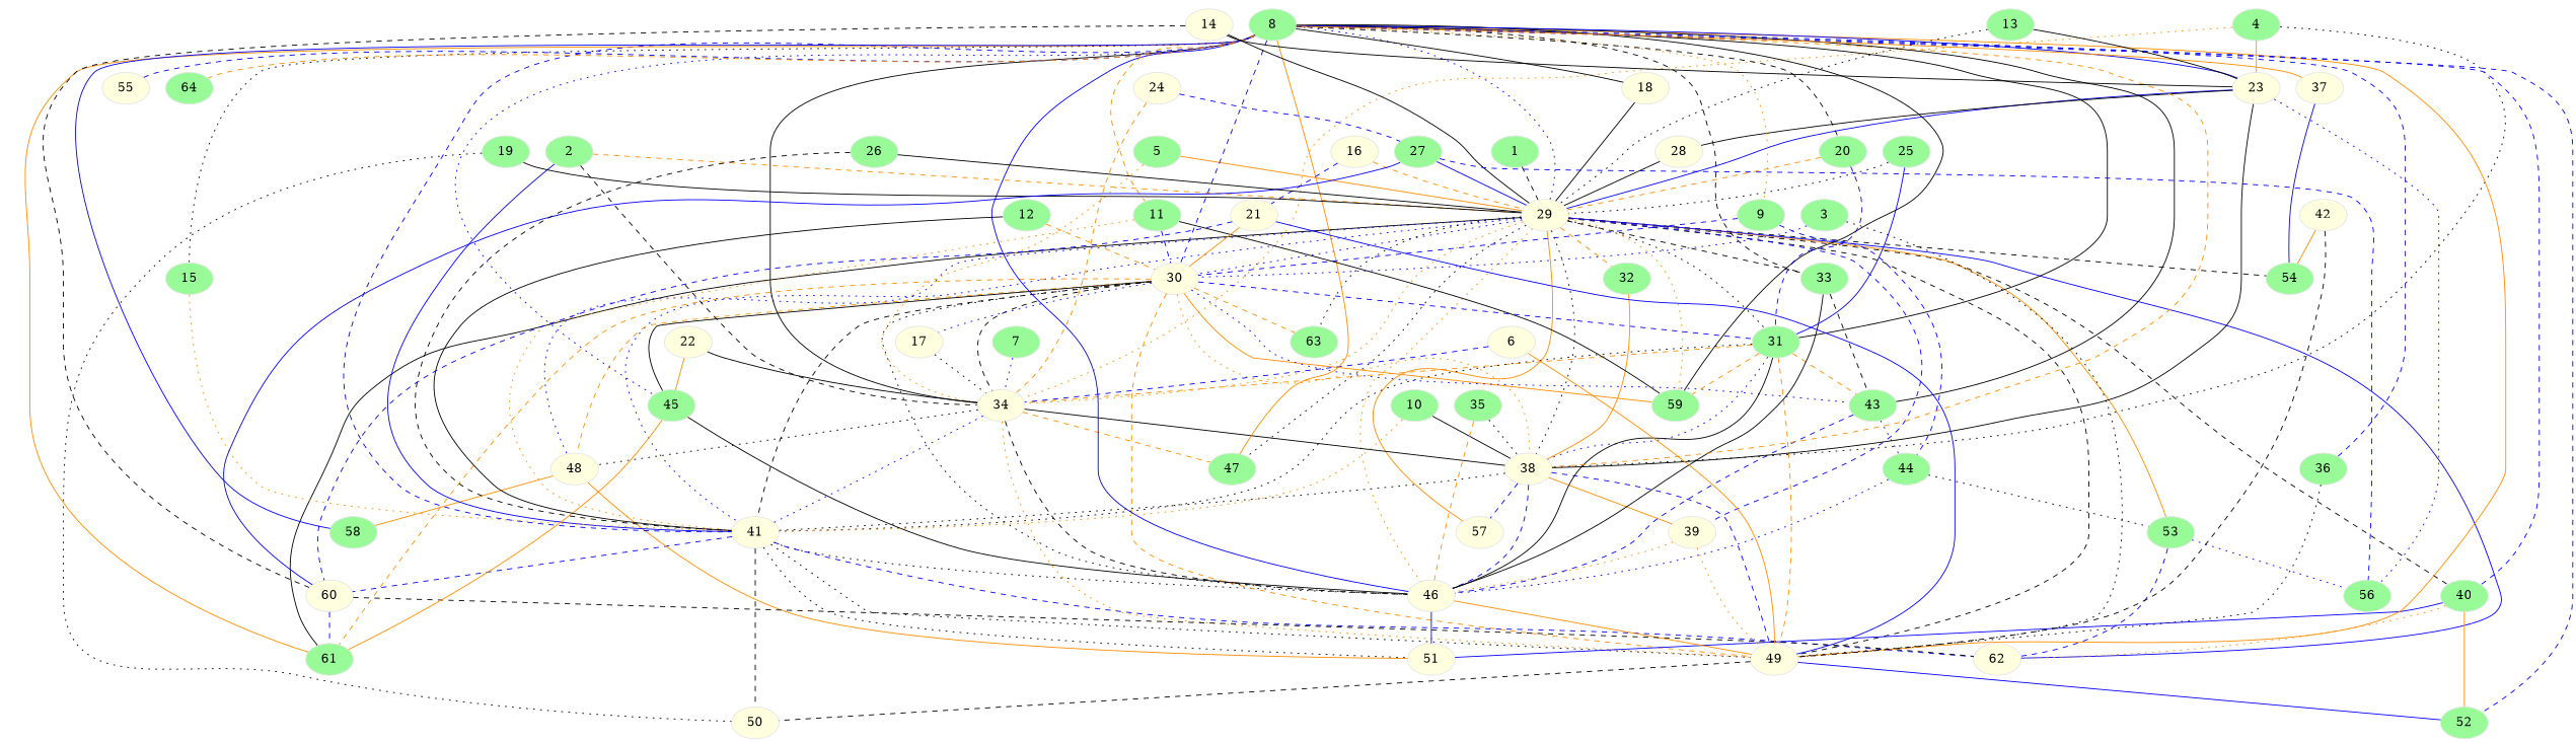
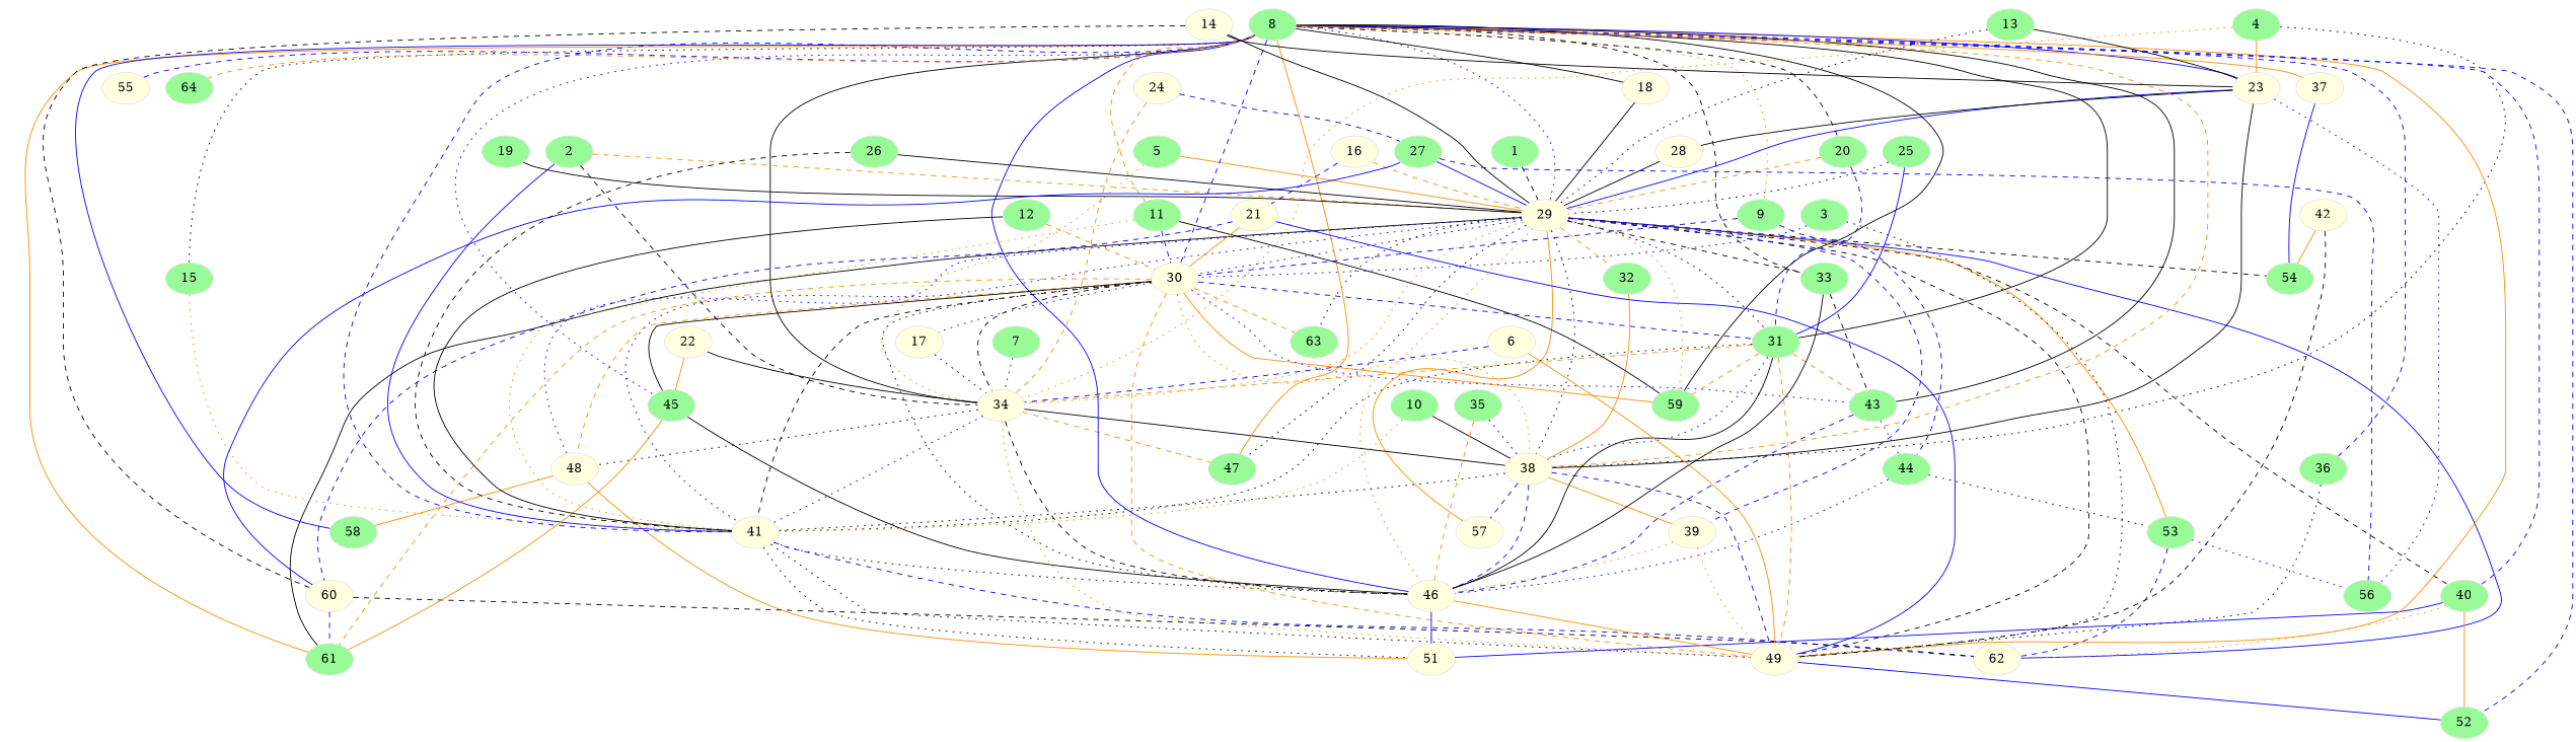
  graph {
    node [color=gray90 fillcolor=palegreen style=filled]
    edge [color=black style=dashed weight=1.0]
    29 [fillcolor=lightyellow]
    1
    34 [fillcolor=lightyellow]
    41 [fillcolor=lightyellow]
    30 [fillcolor=lightyellow]
    49 [fillcolor=lightyellow]
    38 [fillcolor=lightyellow]
    31
    33
    40
    46 [fillcolor=lightyellow]
    47
    59
    61
    32
    39 [fillcolor=lightyellow]
    48 [fillcolor=lightyellow]
    53
    54
    57 [fillcolor=lightyellow]
    62 [fillcolor=lightyellow]
    63
    2
    60 [fillcolor=lightyellow]
-   50 [fillcolor=lightyellow]
    51 [fillcolor=lightyellow]
    3
    43
    45
    17 [fillcolor=lightyellow]
    52
    4
    23 [fillcolor=lightyellow]
    28 [fillcolor=lightyellow]
    56
    5
    6 [fillcolor=lightyellow]
    7
    8
    9
    11
    15
    18 [fillcolor=lightyellow]
    20
    36
    37 [fillcolor=lightyellow]
    55 [fillcolor=lightyellow]
    58
    64
    44
    10
    12
    13
    14 [fillcolor=lightyellow]
    16 [fillcolor=lightyellow]
    21 [fillcolor=lightyellow]
    19
    22 [fillcolor=lightyellow]
    24 [fillcolor=lightyellow]
    27
    25
    26
    35
    42 [fillcolor=lightyellow]
    29 -- 34 [color=darkorange style=dotted weight=3.0]
    29 -- 41 [color=blue style=dotted]
    29 -- 30 [color=blue style=dotted]
    29 -- 49
    29 -- 38 [style=dotted]
    29 -- 31 [style=dotted weight=2.0]
    29 -- 33
    29 -- 40
    29 -- 46 [color=darkorange style=dotted]
    29 -- 47 [style=dotted]
    29 -- 59 [color=darkorange style=dotted]
    29 -- 61 [style=solid]
    29 -- 32 [color=darkorange]
    29 -- 39 [color=blue]
    29 -- 48 [color=blue style=dotted]
    29 -- 53 [color=darkorange style=solid]
    29 -- 54
    29 -- 57 [color=darkorange style=solid weight=2.0]
    29 -- 62 [color=blue style=solid]
    29 -- 63 [style=dotted]
    1 -- 29
    34 -- 41 [color=blue style=dotted]
    34 -- 49 [color=darkorange style=dotted weight=2.0]
    34 -- 38 [style=solid]
    34 -- 46
    34 -- 47 [color=darkorange]
    34 -- 48 [style=dotted]
    41 -- 49 [style=dotted]
    41 -- 46 [style=dotted]
    41 -- 62 [color=blue]
-   41 -- 60 [color=blue]
-   41 -- 50
    41 -- 51 [style=dotted]
    30 -- 34 [weight=2.0]
    30 -- 41
    30 -- 49 [color=darkorange]
    30 -- 38 [color=darkorange style=dotted]
    30 -- 31 [color=blue]
    30 -- 46 [style=dotted weight=2.0]
    30 -- 59 [color=darkorange style=solid]
    30 -- 61 [color=darkorange]
    30 -- 48 [color=darkorange]
    30 -- 63 [color=darkorange]
    30 -- 43 [color=blue style=dotted]
    30 -- 45 [style=solid]
    30 -- 17 [color=blue style=dotted weight=2.0]
-   49 -- 50
    49 -- 52 [color=blue style=solid]
    38 -- 41 [style=dotted weight=2.0]
    38 -- 49 [color=blue weight=2.0]
    38 -- 46 [color=blue weight=3.0]
    38 -- 39 [color=darkorange style=solid]
    38 -- 57 [color=blue]
    31 -- 34 [color=darkorange weight=2.0]
    31 -- 41 [style=dotted]
    31 -- 49 [color=darkorange]
    31 -- 38 [color=blue style=dotted]
    31 -- 46 [style=solid]
    31 -- 59 [color=darkorange]
    31 -- 43 [color=darkorange]
    33 -- 46 [style=solid]
    33 -- 43
    40 -- 62 [color=darkorange style=dotted]
    40 -- 51 [color=blue style=solid]
    40 -- 52 [color=darkorange style=solid]
    46 -- 49 [color=darkorange style=solid]
    46 -- 51 [color=blue style=solid weight=2.0]
    32 -- 38 [color=darkorange style=solid]
    39 -- 49 [color=darkorange style=dotted]
    39 -- 46 [color=darkorange style=dotted]
    48 -- 51 [color=darkorange style=solid]
    48 -- 58 [color=darkorange style=solid]
    53 -- 62 [color=blue]
    53 -- 56 [color=blue style=dotted]
    2 -- 29 [color=darkorange]
    2 -- 34
    2 -- 41 [color=blue style=solid]
    60 -- 61 [color=blue]
    60 -- 62 [weight=2.0]
    3 -- 30 [color=blue style=dotted]
    3 -- 49 [style=dotted]
    43 -- 46 [color=blue weight=2.0]
    43 -- 44 [color=blue style=dotted]
    45 -- 46 [style=solid]
    45 -- 61 [color=darkorange style=solid]
    17 -- 34 [style=dotted]
    4 -- 34 [color=darkorange style=dotted]
    4 -- 38 [style=dotted]
    4 -- 23 [color=darkorange style=solid]
    23 -- 29 [color=blue style=solid]
    23 -- 38 [style=solid]
    23 -- 28 [style=solid]
    23 -- 56 [color=blue style=dotted]
    28 -- 29 [style=solid]
    5 -- 29 [color=darkorange style=solid]
    5 -- 34 [color=darkorange style=dotted]
    6 -- 34 [color=blue]
    6 -- 49 [color=darkorange style=solid]
    7 -- 34 [color=blue style=dotted]
    8 -- 29 [color=blue style=dotted weight=2.0]
    8 -- 34 [style=solid weight=2.0]
    8 -- 41 [color=blue weight=2.0]
    8 -- 30 [color=blue weight=4.0]
    8 -- 49 [color=darkorange style=solid weight=2.0]
    8 -- 38 [color=darkorange weight=2.0]
    8 -- 31 [style=solid weight=2.0]
    8 -- 33
    8 -- 40 [color=blue]
    8 -- 46 [color=blue style=solid weight=3.0]
    8 -- 47 [color=darkorange style=solid weight=2.0]
    8 -- 59 [style=solid]
    8 -- 61 [color=darkorange style=solid]
    8 -- 43 [style=solid]
    8 -- 45 [color=blue style=dotted]
    8 -- 52 [color=blue]
    8 -- 23 [color=blue style=solid]
    8 -- 9 [color=darkorange style=dotted]
    8 -- 11 [color=darkorange]
    8 -- 15 [style=dotted]
    8 -- 18 [style=solid]
    8 -- 20
    8 -- 36 [color=blue]
    8 -- 37 [color=darkorange style=solid]
    8 -- 55 [color=blue weight=2.0]
    8 -- 58 [color=blue style=solid]
    8 -- 64 [color=darkorange]
    9 -- 30 [color=blue]
    9 -- 44 [color=blue]
    11 -- 41 [color=darkorange style=dotted]
    11 -- 30 [color=blue]
    11 -- 59 [style=solid]
    15 -- 41 [color=darkorange style=dotted]
    18 -- 29 [style=solid]
    20 -- 29 [color=darkorange]
    20 -- 31 [color=blue]
    36 -- 49 [style=dotted]
    37 -- 54 [color=blue style=solid]
    44 -- 46 [color=blue style=dotted]
    44 -- 53 [style=dotted]
    10 -- 41 [color=darkorange style=dotted]
    10 -- 38 [style=solid]
    12 -- 41 [style=solid]
    12 -- 30 [color=darkorange]
    13 -- 29 [style=dotted]
    13 -- 23 [style=solid]
    14 -- 29 [style=solid]
    14 -- 60
    14 -- 23 [style=solid]
    16 -- 29 [color=darkorange]
    16 -- 21 [color=blue]
    21 -- 30 [color=darkorange style=solid]
    21 -- 49 [color=blue style=solid]
    21 -- 60 [color=blue]
    19 -- 29 [style=solid weight=2.0]
-   19 -- 50 [style=dotted]
    22 -- 34 [style=solid]
    22 -- 45 [color=darkorange style=solid]
    24 -- 34 [color=darkorange]
    24 -- 27 [color=blue]
    27 -- 29 [color=blue style=solid weight=3.0]
    27 -- 60 [color=blue style=solid]
    27 -- 56 [color=blue]
    25 -- 29 [style=dotted]
    25 -- 31 [color=blue style=solid]
    26 -- 29 [style=solid]
    26 -- 41
    35 -- 38 [style=dotted]
    35 -- 46 [color=darkorange]
    42 -- 49
    42 -- 54 [color=darkorange style=solid]
  }
